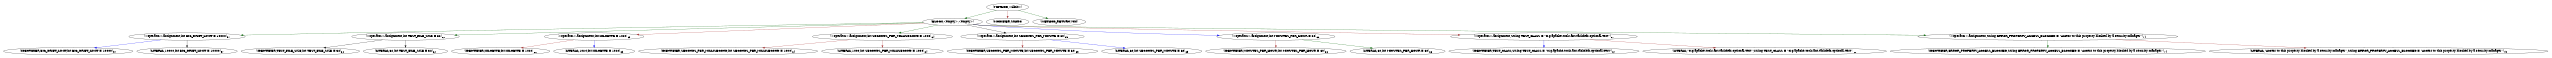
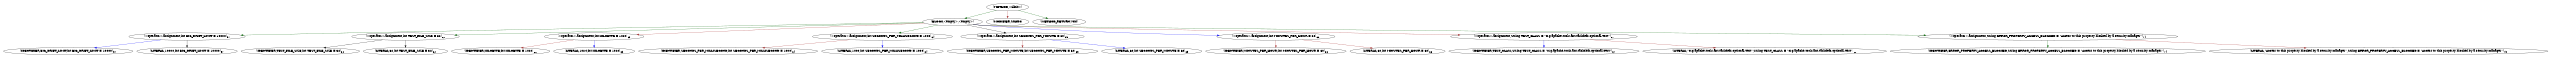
  digraph {
    edge [color=brown]
    n1 [label=<(METHOD,&lt;clinit&gt;)>]
    n2 [label=<(BLOCK,&lt;empty&gt;,&lt;empty&gt;)>]
    n3 [label=<(MODIFIER,STATIC)>]
    n4 [label=<(METHOD_RETURN,void)>]
    n5 [label=<(&lt;operator&gt;.assignment,int BIG_DRIFT_LIMIT = 10000)<SUB>57</SUB>>]
    n6 [label=<(&lt;operator&gt;.assignment,int TEST_FILE_SIZE = 32)<SUB>62</SUB>>]
    n7 [label=<(&lt;operator&gt;.assignment,int KILOBYTE = 1024)<SUB>63</SUB>>]
    n8 [label=<(&lt;operator&gt;.assignment,int SECONDS_PER_MILLISECOND = 1000)<SUB>64</SUB>>]
    n9 [label=<(&lt;operator&gt;.assignment,int SECONDS_PER_MINUTE = 60)<SUB>65</SUB>>]
    n10 [label=<(&lt;operator&gt;.assignment,int MINUTES_PER_HOUR = 60)<SUB>66</SUB>>]
    n11 [label=<(&lt;operator&gt;.assignment,String TEST_CLASS = &quot;org.apache.tools.ant.taskdefs.optional.Test&quot;)<SUB>67</SUB>>]
    n12 [label=<(&lt;operator&gt;.assignment,String ERROR_PROPERTY_ACCESS_BLOCKED = &quot;Access to this property blocked by a security manager&quot;)<SUB>74</SUB>>]
    n13 [label=<(IDENTIFIER,BIG_DRIFT_LIMIT,int BIG_DRIFT_LIMIT = 10000)<SUB>57</SUB>>]
    n14 [label=<(LITERAL,10000,int BIG_DRIFT_LIMIT = 10000)<SUB>57</SUB>>]
    n15 [label=<(IDENTIFIER,TEST_FILE_SIZE,int TEST_FILE_SIZE = 32)<SUB>62</SUB>>]
    n16 [label=<(LITERAL,32,int TEST_FILE_SIZE = 32)<SUB>62</SUB>>]
    n17 [label=<(IDENTIFIER,KILOBYTE,int KILOBYTE = 1024)<SUB>66</SUB>>]
    n18 [label=<(LITERAL,1024,int KILOBYTE = 1024)<SUB>63</SUB>>]
    n19 [label=<(IDENTIFIER,SECONDS_PER_MILLISECOND,int SECONDS_PER_MILLISECOND = 1000)<SUB>64</SUB>>]
    n20 [label=<(LITERAL,1000,int SECONDS_PER_MILLISECOND = 1000)<SUB>64</SUB>>]
    n21 [label=<(IDENTIFIER,SECONDS_PER_MINUTE,int SECONDS_PER_MINUTE = 60)<SUB>65</SUB>>]
    n22 [label=<(LITERAL,60,int SECONDS_PER_MINUTE = 60)<SUB>65</SUB>>]
    n23 [label=<(IDENTIFIER,MINUTES_PER_HOUR,int MINUTES_PER_HOUR = 60)<SUB>66</SUB>>]
    n24 [label=<(LITERAL,60,int MINUTES_PER_HOUR = 60)<SUB>66</SUB>>]
    n25 [label=<(IDENTIFIER,TEST_CLASS,String TEST_CLASS = &quot;org.apache.tools.ant.taskdefs.optional.Test&quot;)<SUB>67</SUB>>]
    n26 [label=<(LITERAL,&quot;org.apache.tools.ant.taskdefs.optional.Test&quot;,String TEST_CLASS = &quot;org.apache.tools.ant.taskdefs.optional.Test&quot;)<SUB>68</SUB>>]
    n27 [label=<(IDENTIFIER,ERROR_PROPERTY_ACCESS_BLOCKED,String ERROR_PROPERTY_ACCESS_BLOCKED = &quot;Access to this property blocked by a security manager&quot;)<SUB>74</SUB>>]
    n28 [label=<(LITERAL,&quot;Access to this property blocked by a security manager&quot;,String ERROR_PROPERTY_ACCESS_BLOCKED = &quot;Access to this property blocked by a security manager&quot;)<SUB>75</SUB>>]
    n1 -> n2 [color=darkgreen]
    n1 -> n3
    n1 -> n4 [color=darkgreen]
    n2 -> n5 [color=darkgreen]
    n2 -> n6 [color=darkgreen]
    n2 -> n7
    n2 -> n8 [color=darkgreen]
    n2 -> n9 [color=black]
    n2 -> n10 [color=blue]
    n2 -> n11
    n2 -> n12 [color=darkgreen]
    n5 -> n13 [color=blue]
    n5 -> n14 [color=black]
    n6 -> n15 [color=black]
    n6 -> n16 [color=black]
    n7 -> n17
    n7 -> n18 [color=blue]
    n8 -> n19
-   n8 -> n20
+   n8 -> n20 [color=blue]
    n9 -> n21
    n9 -> n22 [color=blue]
    n10 -> n23
-   n10 -> n24 [color=darkgreen]
+   n10 -> n24
    n11 -> n25 [color=blue]
    n11 -> n26
    n12 -> n27 [color=darkgreen]
    n12 -> n28
  }
